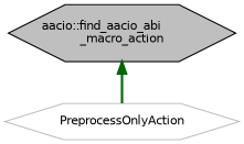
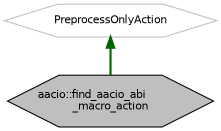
  digraph {
    node [fontname=Helvetica fontsize=10 shape=hexagon style=filled]
    n1 [color=black fillcolor=grey75 fontcolor=black height=0.2 label="aacio::find_aacio_abi\l_macro_action" width=0.4]
    n2 [color=grey75 fillcolor=white height=0.2 label=PreprocessOnlyAction width=0.4]
-   n1 -> n2 [color=darkgreen dir=back fontname=Helvetica fontsize=10 labelfontname=Helvetica labelfontsize=10 style=bold]
+   n2 -> n1 [color=darkgreen dir=back fontname=Helvetica fontsize=10 labelfontname=Helvetica labelfontsize=10 style=bold]
  }
